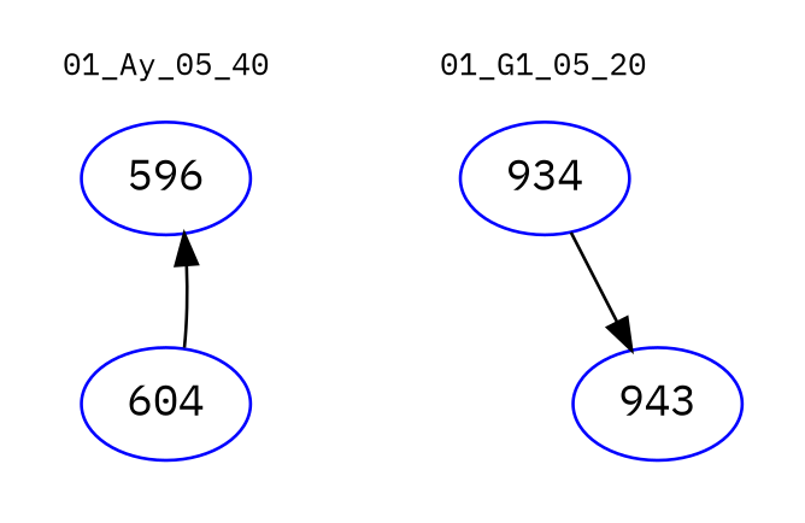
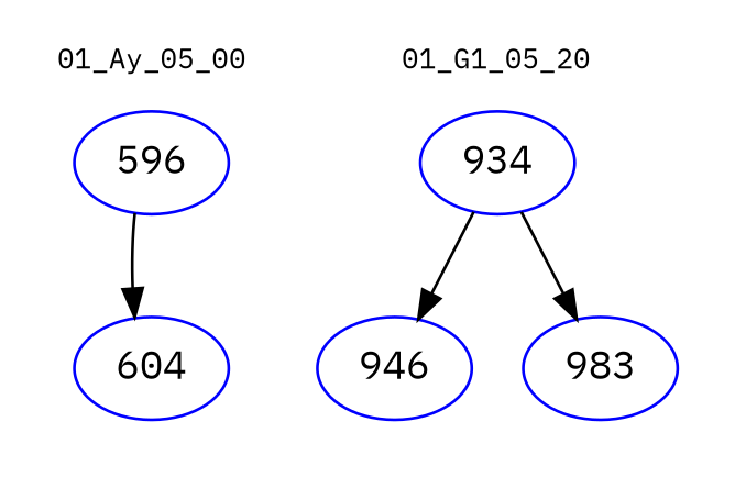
  digraph {
    fontname="IBM Plex Mono"
    node [color=blue fontname="IBM Plex Mono"]
    edge [color=black fontname="IBM Plex Mono"]
    n1 [label=596]
    n2 [label=604]
    n3 [label=934]
-   n5 [label=943]
+   n4 [label=946]
+   n5 [label=983]
    subgraph cluster_1 {
      color=white
      fontsize=10
-     label="01_Ay_05_40"
+     label="01_Ay_05_00"
      n1
      n2
    }
    subgraph cluster_2 {
      color=white
      fontsize=10
      label="01_G1_05_20"
      n3
+     n4
      n5
    }
-   n2 -> n1
+   n1 -> n2
+   n3 -> n4
    n3 -> n5
  }
